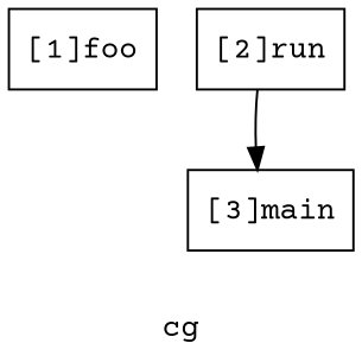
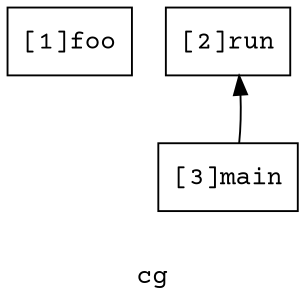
  digraph {
    label=cg
    fontname="Courier Prime"
    node [color=black shape=rectangle fontname="Courier Prime"]
    n1 [label="[1]foo"]
    n2 [label="[2]run"]
    n3 [label="[3]main"]
-   n2 -> n3 [color=black fontname="Courier Prime"]
+   n3 -> n2 [color=black fontname="Courier Prime"]
  }
